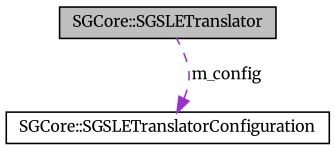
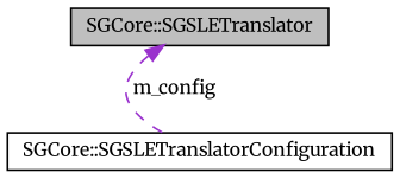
  digraph {
    fontname=Merriweather
    node [color=black fontname=Merriweather fontsize=10 shape=record style=filled]
    n1 [fillcolor=grey75 fontcolor=black height=0.2 label="SGCore::SGSLETranslator" width=0.4]
    n2 [fillcolor=white height=0.2 label="SGCore::SGSLETranslatorConfiguration" width=0.4]
-   n2 -> n1 [color=darkorchid3 dir=back fontname=Merriweather fontsize=10 label=" m_config" labelfontname=Helvetica labelfontsize=10 style=dashed]
+   n1 -> n2 [color=darkorchid3 dir=back fontname=Merriweather fontsize=10 label=" m_config" labelfontname=Helvetica labelfontsize=10 style=dashed]
  }
